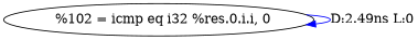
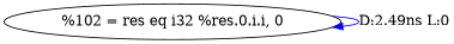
  digraph {
-   n1 [label="  %102 = icmp eq i32 %res.0.i.i, 0"]
+   n1 [label="%102 = res eq i32 %res.0.i.i, 0"]
    n1 -> n1 [color=blue label="D:2.49ns L:0"]
  }
